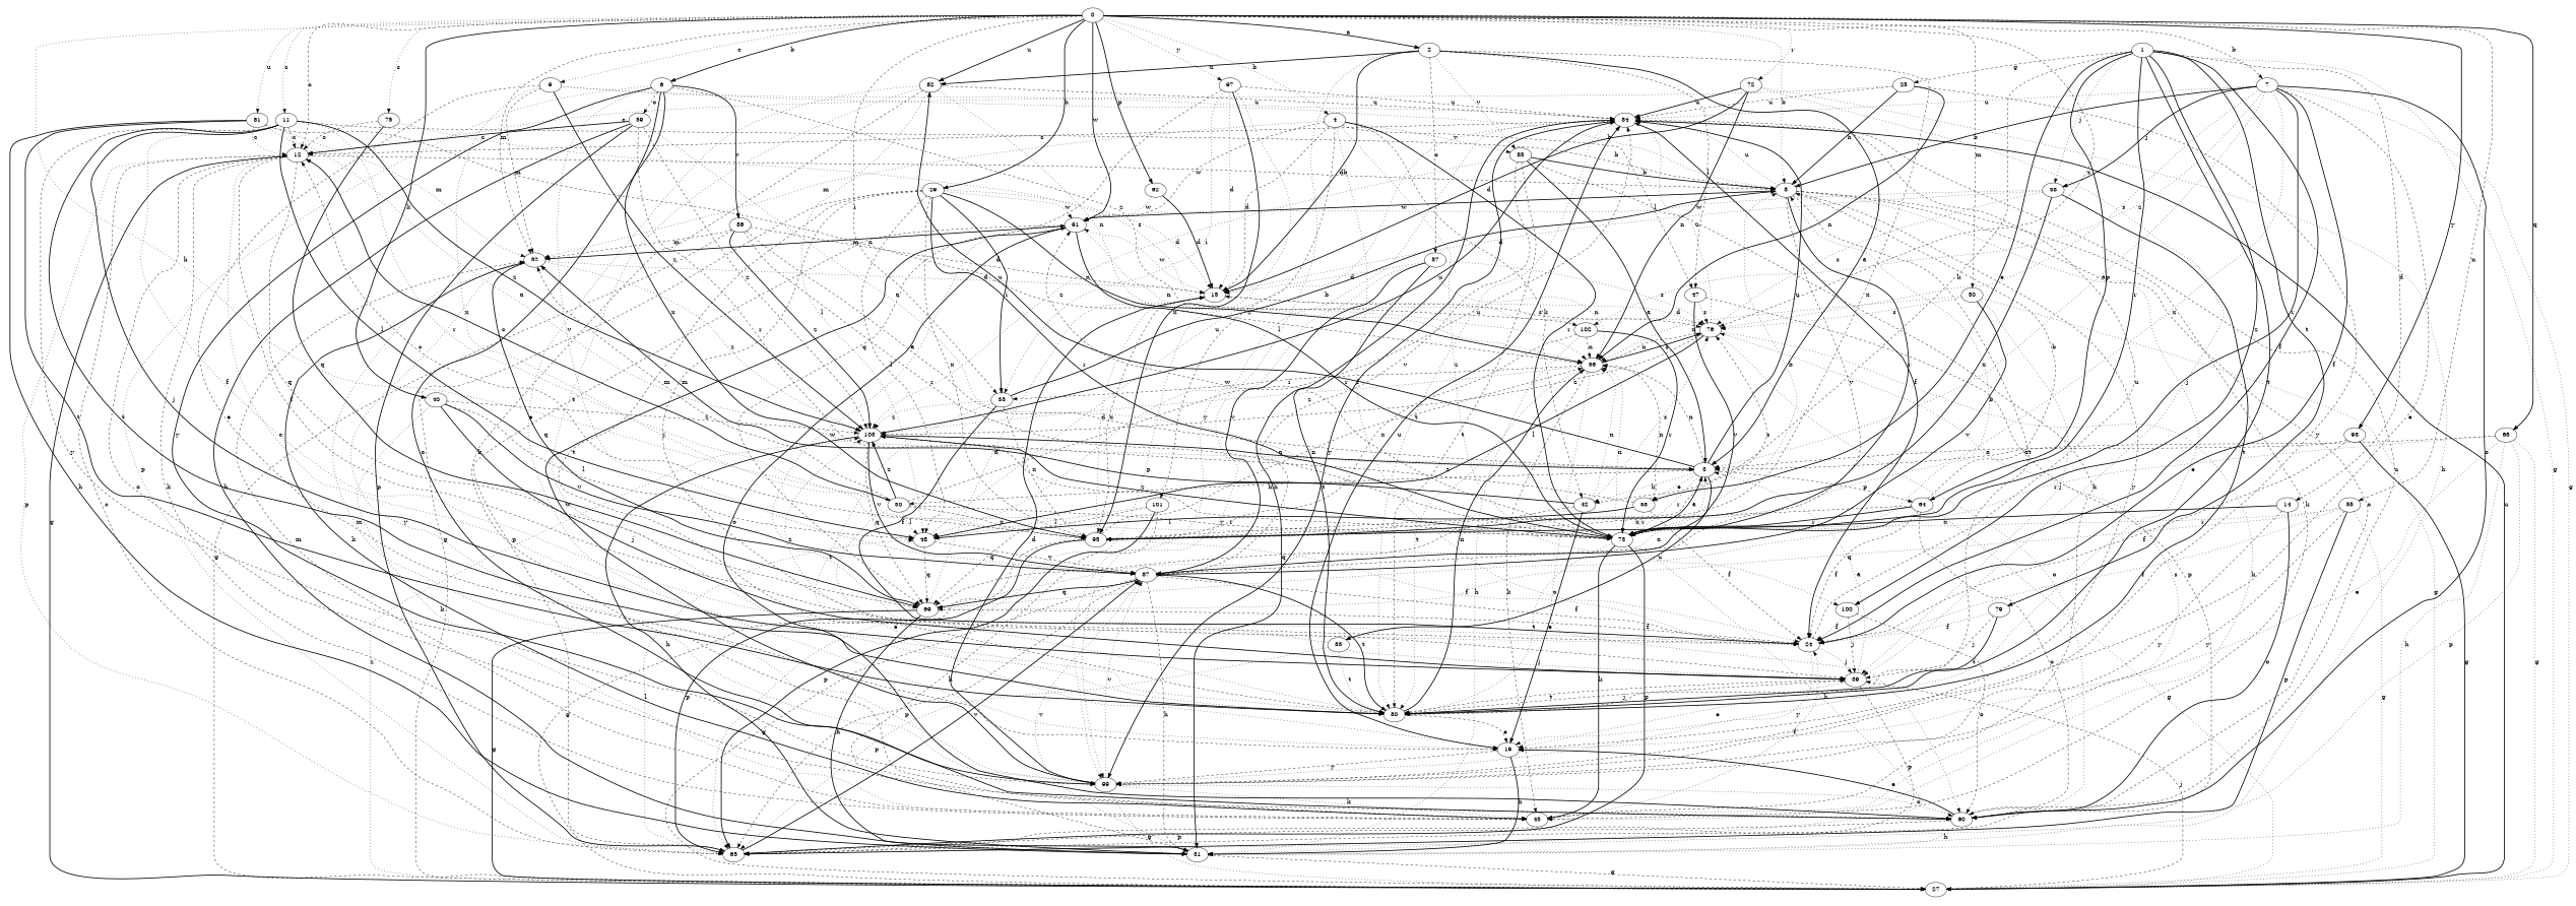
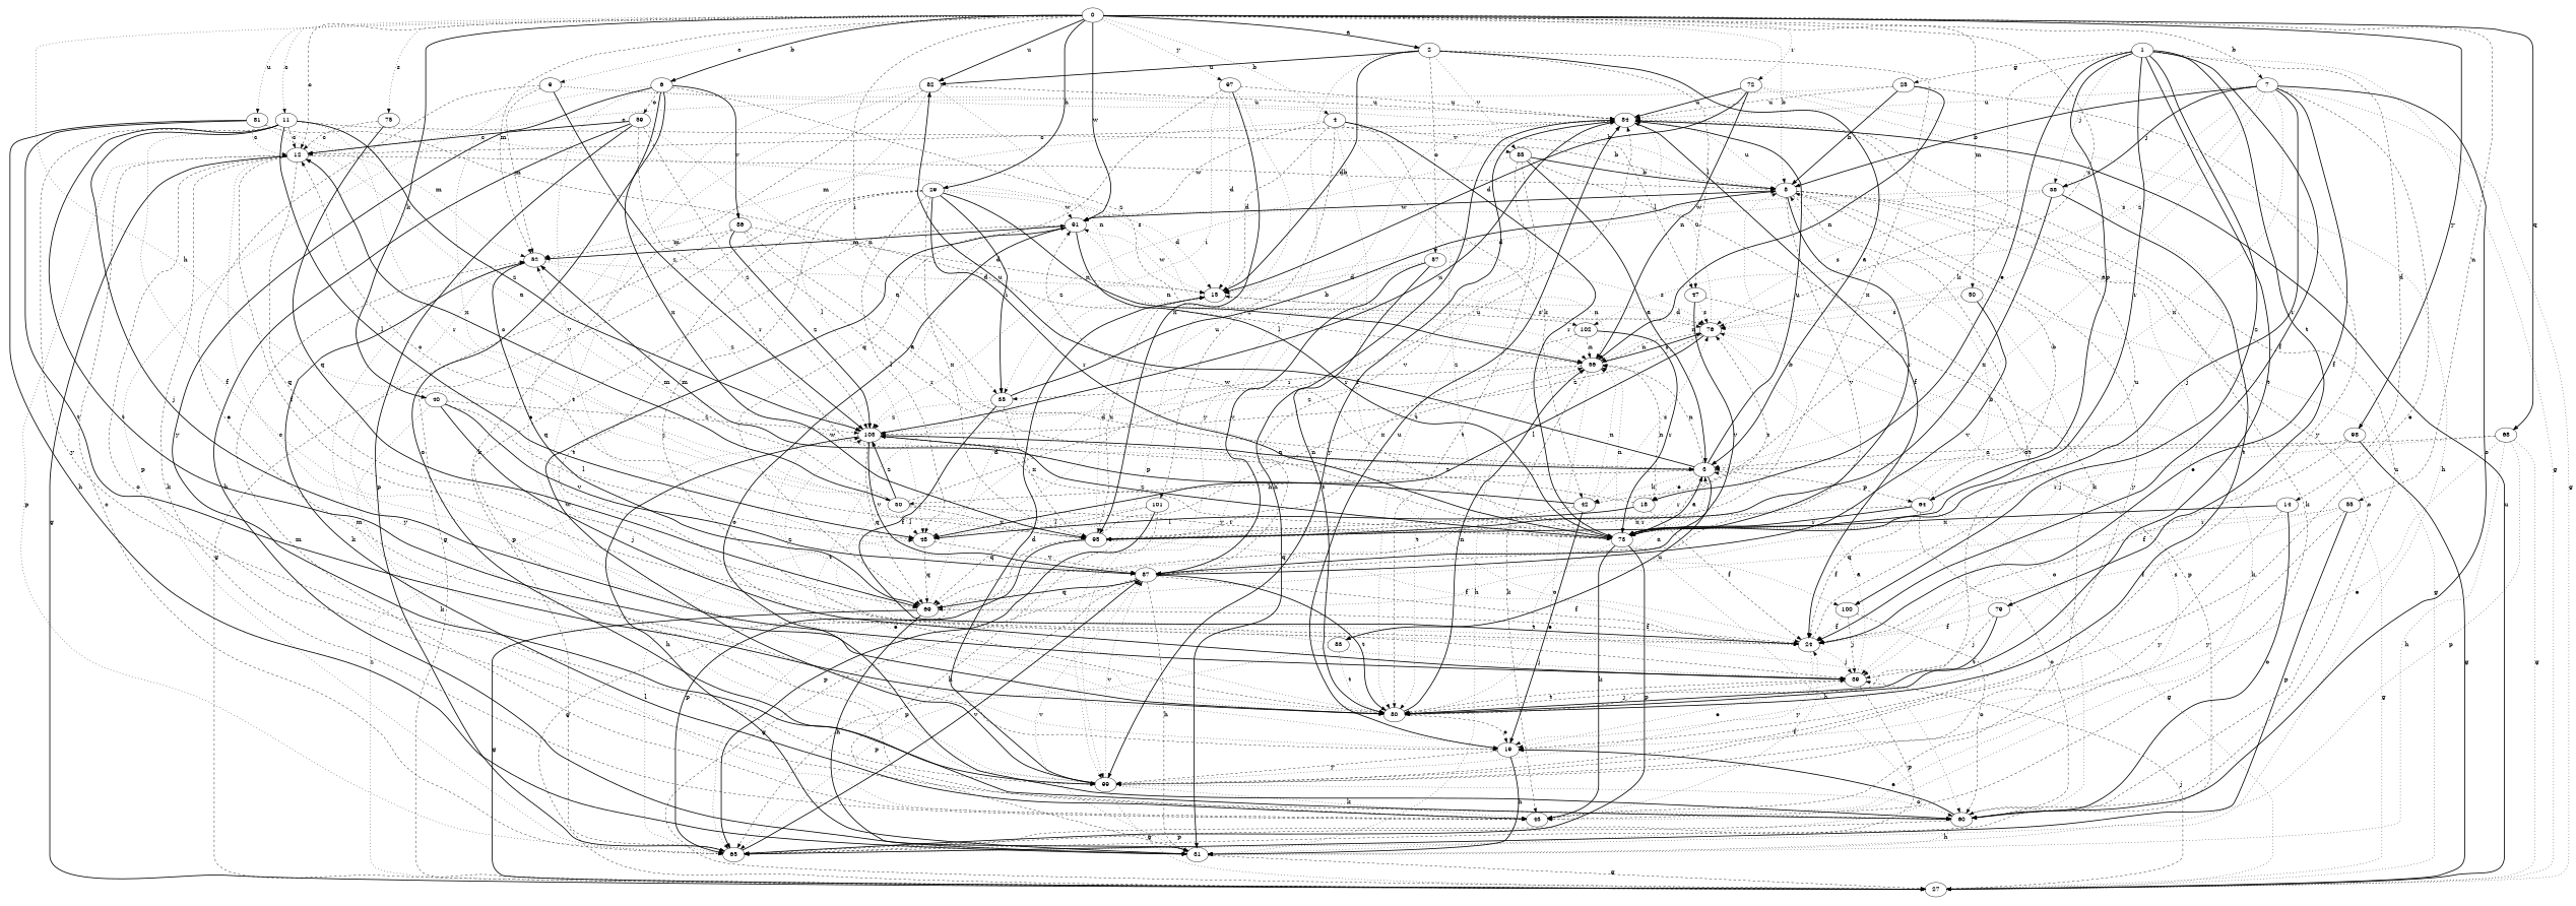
  strict digraph {
    edge [style=dotted]
    0
    2
    4
    6
    7
    8
    9
    11
    12
    29
    30
    35
    40
    50
    52
    55
-   62
    68
    72
    75
    76
    81
    82
    91
    97
    98
    3
    15
    47
    57
    85
    95
    99
    24
    42
    73
    100
    101
    59
    60
    65
    86
    87
    102
    27
    38
    84
    19
    80
    43
    103
    39
    48
    69
    56
    31
    1
    14
-   18 [label=58]
+   18
    25
    64
    79
    83
    0 -> 2 [label=a style=bold]
    0 -> 4 [label=b]
    0 -> 6 [label=b style=bold]
    0 -> 7 [label=b style=dashed]
    0 -> 8 [label=b]
    0 -> 9 [label=c]
    0 -> 11 [label=c]
    0 -> 12 [label=c style=dashed]
    0 -> 29 [label=h style=bold]
    0 -> 30 [label=h]
    0 -> 35 [label=i style=dashed]
    0 -> 40 [label=k style=bold]
    0 -> 50 [label=m style=dashed]
    0 -> 52 [label=m style=dashed]
    0 -> 55 [label=n style=dashed]
-   0 -> 62 [label=p style=bold]
    0 -> 68 [label=q style=bold]
    0 -> 72 [label=r]
    0 -> 75 [label=s]
    0 -> 76 [label=s style=dashed]
    0 -> 81 [label=u]
    0 -> 82 [label=u style=bold]
    0 -> 91 [label=w style=bold]
    0 -> 97 [label=y]
    0 -> 98 [label=y style=bold]
    2 -> 82 [label=u style=bold]
    2 -> 3 [label=a style=bold]
    2 -> 15 [label=d style=bold]
    2 -> 47 [label=l style=dashed]
    2 -> 57 [label=o style=dashed]
    2 -> 85 [label=v]
    2 -> 95 [label=x style=dashed]
    2 -> 99 [label=y]
    4 -> 52 [label=m]
    4 -> 91 [label=w style=dashed]
    4 -> 15 [label=d style=dashed]
    4 -> 47 [label=l style=dashed]
    4 -> 85 [label=v]
    4 -> 24 [label=f]
    4 -> 42 [label=k style=dashed]
    4 -> 73 [label=r style=bold]
    4 -> 100 [label=z]
    4 -> 101 [label=z style=dashed]
    6 -> 95 [label=x style=bold]
    6 -> 99 [label=y style=bold]
    6 -> 59 [label=o style=dashed]
    6 -> 60 [label=o style=bold]
    6 -> 65 [label=p]
    6 -> 86 [label=v style=bold]
    6 -> 87 [label=v]
    6 -> 102 [label=z style=dashed]
    7 -> 8 [label=b style=bold]
    7 -> 76 [label=s]
    7 -> 3 [label=a]
    7 -> 95 [label=x]
    7 -> 24 [label=f style=bold]
    7 -> 73 [label=r style=bold]
    7 -> 60 [label=o style=bold]
    7 -> 102 [label=z]
    7 -> 27 [label=g]
    7 -> 38 [label=j style=bold]
    7 -> 84 [label=u]
    7 -> 19 [label=e style=dashed]
    8 -> 91 [label=w style=bold]
    8 -> 99 [label=y style=dashed]
    8 -> 73 [label=r style=bold]
    8 -> 60 [label=o style=dashed]
    8 -> 87 [label=v style=dashed]
    8 -> 84 [label=u]
    8 -> 19 [label=e]
    8 -> 80 [label=t style=dashed]
    8 -> 43 [label=k style=dashed]
    9 -> 8 [label=b]
    9 -> 52 [label=m style=dashed]
    9 -> 95 [label=x]
    9 -> 84 [label=u]
    9 -> 19 [label=e style=dashed]
    9 -> 103 [label=z style=bold]
    11 -> 8 [label=b style=dashed]
    11 -> 12 [label=c style=dashed]
    11 -> 99 [label=y style=dashed]
    11 -> 24 [label=f]
    11 -> 73 [label=r]
    11 -> 80 [label=t style=bold]
    11 -> 103 [label=z style=bold]
    11 -> 39 [label=j style=bold]
    11 -> 48 [label=l style=bold]
    12 -> 8 [label=b style=dashed]
    12 -> 24 [label=f style=dashed]
    12 -> 60 [label=o style=dashed]
    12 -> 65 [label=p]
    12 -> 27 [label=g style=bold]
    12 -> 43 [label=k style=dashed]
    12 -> 69 [label=q style=dashed]
    29 -> 35 [label=i style=bold]
    29 -> 91 [label=w]
    29 -> 15 [label=d]
    29 -> 95 [label=x style=dashed]
    29 -> 73 [label=r style=bold]
    29 -> 27 [label=g style=dashed]
    29 -> 80 [label=t style=dashed]
    29 -> 39 [label=j style=dashed]
    29 -> 48 [label=l style=dashed]
    29 -> 56 [label=n style=bold]
    30 -> 12 [label=c style=bold]
    30 -> 52 [label=m style=dashed]
    30 -> 95 [label=x style=dashed]
    30 -> 73 [label=r style=dashed]
    30 -> 84 [label=u style=dashed]
    30 -> 19 [label=e]
    30 -> 103 [label=z style=bold]
    30 -> 48 [label=l]
    35 -> 8 [label=b style=bold]
    35 -> 95 [label=x style=dashed]
    35 -> 24 [label=f style=bold]
    35 -> 80 [label=t]
    35 -> 103 [label=z]
    40 -> 87 [label=v style=bold]
    40 -> 43 [label=k]
    40 -> 103 [label=z style=dashed]
    40 -> 39 [label=j style=bold]
    40 -> 48 [label=l style=dashed]
    50 -> 76 [label=s]
    50 -> 87 [label=v style=bold]
    50 -> 27 [label=g]
    50 -> 39 [label=j]
    50 -> 56 [label=n]
    52 -> 15 [label=d]
    52 -> 99 [label=y]
    52 -> 43 [label=k style=bold]
    52 -> 103 [label=z]
    52 -> 69 [label=q style=bold]
    55 -> 99 [label=y style=dashed]
    55 -> 24 [label=f]
    55 -> 73 [label=r]
    55 -> 65 [label=p style=bold]
    55 -> 27 [label=g]
    55 -> 69 [label=q]
-   62 -> 91 [label=w]
-   62 -> 15 [label=d style=bold]
    68 -> 3 [label=a style=dashed]
    68 -> 73 [label=r]
    68 -> 65 [label=p]
    68 -> 27 [label=g]
    68 -> 19 [label=e]
    68 -> 31 [label=h]
    72 -> 15 [label=d style=bold]
    72 -> 84 [label=u style=bold]
    72 -> 39 [label=j]
    72 -> 56 [label=n style=bold]
    72 -> 31 [label=h]
    75 -> 12 [label=c style=dashed]
    75 -> 76 [label=s]
    75 -> 69 [label=q style=bold]
    76 -> 15 [label=d]
    76 -> 60 [label=o]
    76 -> 84 [label=u]
    76 -> 43 [label=k]
    76 -> 103 [label=z style=dashed]
    76 -> 48 [label=l style=bold]
    76 -> 56 [label=n style=dashed]
    81 -> 12 [label=c]
    81 -> 52 [label=m]
    81 -> 3 [label=a]
    81 -> 80 [label=t style=bold]
    81 -> 56 [label=n style=dashed]
    81 -> 31 [label=h style=bold]
    82 -> 84 [label=u style=dashed]
    82 -> 19 [label=e]
    82 -> 80 [label=t]
    82 -> 43 [label=k style=dashed]
    82 -> 48 [label=l]
    82 -> 56 [label=n]
    91 -> 52 [label=m style=bold]
    91 -> 73 [label=r style=bold]
    91 -> 60 [label=o style=bold]
    91 -> 65 [label=p style=dashed]
    91 -> 56 [label=n]
    97 -> 35 [label=i]
    97 -> 15 [label=d]
    97 -> 95 [label=x style=bold]
    97 -> 65 [label=p]
    97 -> 84 [label=u style=dashed]
    97 -> 69 [label=q style=dashed]
    98 -> 3 [label=a style=dashed]
    98 -> 24 [label=f style=dashed]
    98 -> 27 [label=g style=bold]
    3 -> 30 [label=h style=dashed]
    3 -> 82 [label=u style=bold]
    3 -> 42 [label=k]
    3 -> 73 [label=r]
    3 -> 84 [label=u style=bold]
    3 -> 56 [label=n style=dashed]
    3 -> 18 [label=e]
    3 -> 64 [label=p style=dashed]
    3 -> 83 [label=u style=bold]
    15 -> 76 [label=s style=dashed]
    15 -> 91 [label=w]
    15 -> 95 [label=x style=dashed]
    47 -> 76 [label=s]
    47 -> 65 [label=p style=dashed]
    47 -> 87 [label=v style=bold]
    57 -> 76 [label=s]
    57 -> 15 [label=d]
    57 -> 99 [label=y]
    57 -> 87 [label=v style=bold]
    57 -> 80 [label=t style=bold]
    57 -> 56 [label=n]
    85 -> 8 [label=b style=bold]
    85 -> 3 [label=a style=bold]
    85 -> 87 [label=v style=dashed]
    85 -> 80 [label=t style=dashed]
    85 -> 43 [label=k style=dashed]
    85 -> 103 [label=z]
    95 -> 12 [label=c style=dashed]
    95 -> 76 [label=s style=dashed]
    95 -> 15 [label=d]
    95 -> 24 [label=f]
    95 -> 65 [label=p style=bold]
    95 -> 27 [label=g style=dashed]
    95 -> 56 [label=n style=dashed]
    99 -> 52 [label=m]
    99 -> 91 [label=w style=bold]
    99 -> 15 [label=d style=bold]
    99 -> 60 [label=o]
    99 -> 87 [label=v]
    99 -> 27 [label=g]
    99 -> 43 [label=k]
    24 -> 91 [label=w]
    24 -> 99 [label=y]
    24 -> 84 [label=u style=dashed]
    24 -> 39 [label=j]
    42 -> 52 [label=m style=bold]
    42 -> 76 [label=s]
    42 -> 19 [label=e style=bold]
    42 -> 69 [label=q style=dashed]
    42 -> 56 [label=n]
    73 -> 8 [label=b]
    73 -> 91 [label=w style=dashed]
    73 -> 3 [label=a style=bold]
    73 -> 65 [label=p style=bold]
    73 -> 80 [label=t]
    73 -> 43 [label=k style=bold]
    73 -> 103 [label=z style=bold]
    73 -> 56 [label=n]
    73 -> 31 [label=h]
    100 -> 24 [label=f]
    100 -> 60 [label=o style=dashed]
    100 -> 39 [label=j style=dashed]
    101 -> 65 [label=p style=bold]
    101 -> 48 [label=l]
    101 -> 69 [label=q style=dashed]
    101 -> 31 [label=h style=dashed]
    59 -> 12 [label=c style=bold]
    59 -> 3 [label=a]
    59 -> 73 [label=r style=dashed]
    59 -> 65 [label=p style=bold]
    59 -> 103 [label=z style=dashed]
    59 -> 31 [label=h style=bold]
    60 -> 65 [label=p style=dashed]
    60 -> 84 [label=u style=dashed]
    60 -> 19 [label=e style=bold]
    60 -> 31 [label=h]
    65 -> 12 [label=c style=dashed]
    65 -> 87 [label=v style=bold]
    65 -> 48 [label=l]
    86 -> 52 [label=m style=dashed]
    86 -> 3 [label=a style=dashed]
    86 -> 15 [label=d style=dashed]
    86 -> 73 [label=r style=dashed]
    86 -> 27 [label=g style=dashed]
    86 -> 103 [label=z style=bold]
    87 -> 24 [label=f style=dashed]
    87 -> 65 [label=p style=dashed]
    87 -> 27 [label=g style=dashed]
    87 -> 80 [label=t style=bold]
    87 -> 69 [label=q style=bold]
    87 -> 31 [label=h style=dashed]
    102 -> 95 [label=x style=dashed]
    102 -> 73 [label=r style=bold]
    102 -> 56 [label=n style=dashed]
    102 -> 31 [label=h]
    27 -> 84 [label=u style=bold]
    27 -> 103 [label=z]
    27 -> 39 [label=j style=dashed]
    38 -> 76 [label=s]
    38 -> 91 [label=w]
    38 -> 15 [label=d]
    38 -> 95 [label=x style=bold]
    38 -> 80 [label=t style=bold]
    84 -> 12 [label=c style=dashed]
    84 -> 99 [label=y style=bold]
    84 -> 24 [label=f style=bold]
    84 -> 80 [label=t]
    84 -> 48 [label=l]
    84 -> 31 [label=h style=bold]
    19 -> 99 [label=y style=dashed]
    19 -> 84 [label=u style=bold]
    19 -> 31 [label=h style=bold]
    80 -> 12 [label=c]
    80 -> 19 [label=e style=dashed]
    80 -> 39 [label=j style=dashed]
    80 -> 56 [label=n style=bold]
    43 -> 52 [label=m style=dashed]
    43 -> 76 [label=s]
    43 -> 24 [label=f]
    103 -> 3 [label=a style=bold]
    103 -> 87 [label=v style=bold]
    103 -> 84 [label=u style=bold]
    103 -> 69 [label=q style=dashed]
    103 -> 31 [label=h style=bold]
    39 -> 3 [label=a]
    39 -> 65 [label=p style=dashed]
    39 -> 19 [label=e]
    39 -> 80 [label=t style=dashed]
    48 -> 87 [label=v style=dashed]
    48 -> 84 [label=u]
    48 -> 69 [label=q style=dashed]
    69 -> 8 [label=b]
    69 -> 3 [label=a]
    69 -> 15 [label=d]
    69 -> 24 [label=f style=dashed]
    69 -> 27 [label=g style=bold]
    69 -> 31 [label=h style=bold]
    56 -> 35 [label=i style=dashed]
    56 -> 76 [label=s style=bold]
    56 -> 60 [label=o]
    56 -> 80 [label=t]
    56 -> 43 [label=k style=dashed]
    56 -> 103 [label=z]
    31 -> 87 [label=v]
    31 -> 27 [label=g style=dashed]
    1 -> 24 [label=f style=bold]
    1 -> 42 [label=k style=dashed]
    1 -> 73 [label=r style=bold]
    1 -> 100 [label=z style=bold]
    1 -> 27 [label=g]
    1 -> 38 [label=j]
    1 -> 80 [label=t style=bold]
    1 -> 14 [label=d style=dashed]
    1 -> 18 [label=e style=bold]
    1 -> 25 [label=g style=dashed]
    1 -> 64 [label=p style=bold]
    1 -> 79 [label=t style=bold]
    14 -> 95 [label=x style=bold]
    14 -> 99 [label=y style=dashed]
    14 -> 60 [label=o style=bold]
    18 -> 24 [label=f style=dashed]
    18 -> 73 [label=r]
    18 -> 103 [label=z style=dashed]
    18 -> 48 [label=l style=bold]
    18 -> 56 [label=n style=dashed]
    25 -> 8 [label=b style=bold]
    25 -> 12 [label=c]
    25 -> 99 [label=y style=dashed]
    25 -> 84 [label=u style=dashed]
    25 -> 56 [label=n style=bold]
    64 -> 8 [label=b style=dashed]
    64 -> 95 [label=x style=dashed]
    64 -> 24 [label=f style=dashed]
    64 -> 73 [label=r style=bold]
    64 -> 60 [label=o style=dashed]
    64 -> 27 [label=g]
    79 -> 24 [label=f]
    79 -> 80 [label=t style=bold]
    79 -> 39 [label=j style=dashed]
    83 -> 65 [label=p]
    83 -> 80 [label=t]
    83 -> 103 [label=z]
    83 -> 39 [label=j]
  }
